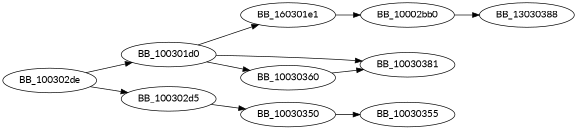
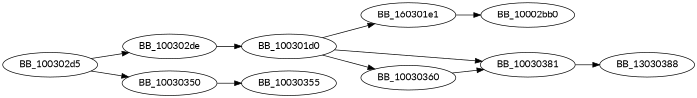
  digraph {
    fontname=Lato
    rankdir=LR
    node [fontname=Lato]
    edge [fontname=Lato]
    n1 [label=BB_160301e1]
    BB_100301d0
    BB_10030381
    BB_10030360
    BB_10002bb0
    n6 [label=BB_13030388]
    BB_100302d5
    BB_100302de
    BB_10030350
    BB_10030355
    n1 -> BB_10002bb0
    BB_100301d0 -> n1
    BB_100301d0 -> BB_10030381
    BB_100301d0 -> BB_10030360
-   BB_10002bb0 -> n6
+   BB_10030381 -> n6
    BB_10030360 -> BB_10030381
-   BB_100302de -> BB_100302d5
+   BB_100302d5 -> BB_100302de
    BB_100302d5 -> BB_10030350
    BB_100302de -> BB_100301d0
    BB_10030350 -> BB_10030355
  }
